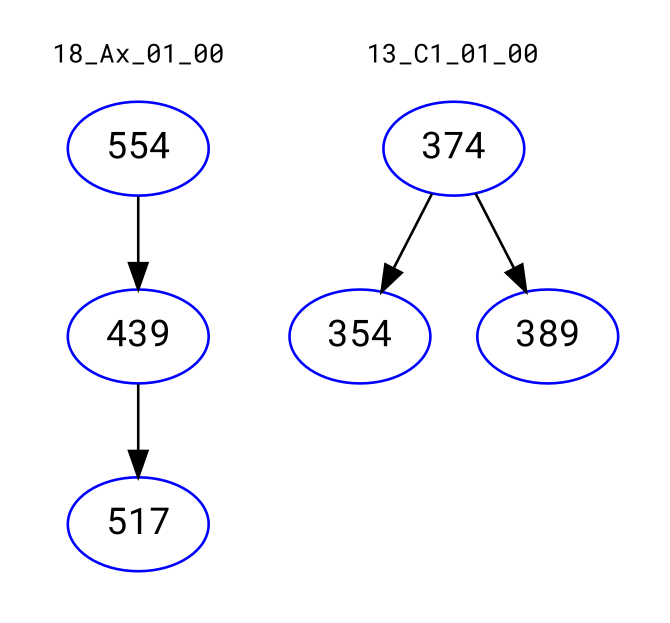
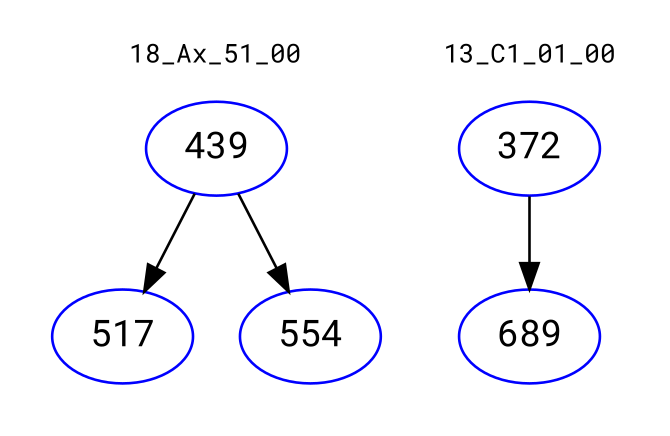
  digraph {
    fontname="Roboto Mono"
    node [color=blue fontname="Roboto Mono"]
    edge [color=black fontname="Roboto Mono"]
    n1 [label=439]
    n2 [label=517]
    n3 [label=554]
-   n4 [label=374]
-   n5 [label=354]
-   n6 [label=389]
+   n4 [label=372]
+   n6 [label=689]
    subgraph cluster_1 {
      color=white
      fontsize=10
-     label="18_Ax_01_00"
+     label="18_Ax_51_00"
      n1
      n2
      n3
    }
    subgraph cluster_2 {
      color=white
      fontsize=10
      label="13_C1_01_00"
      n4
-     n5
      n6
    }
    n1 -> n2
-   n3 -> n1
-   n4 -> n5
+   n1 -> n3
    n4 -> n6
  }
